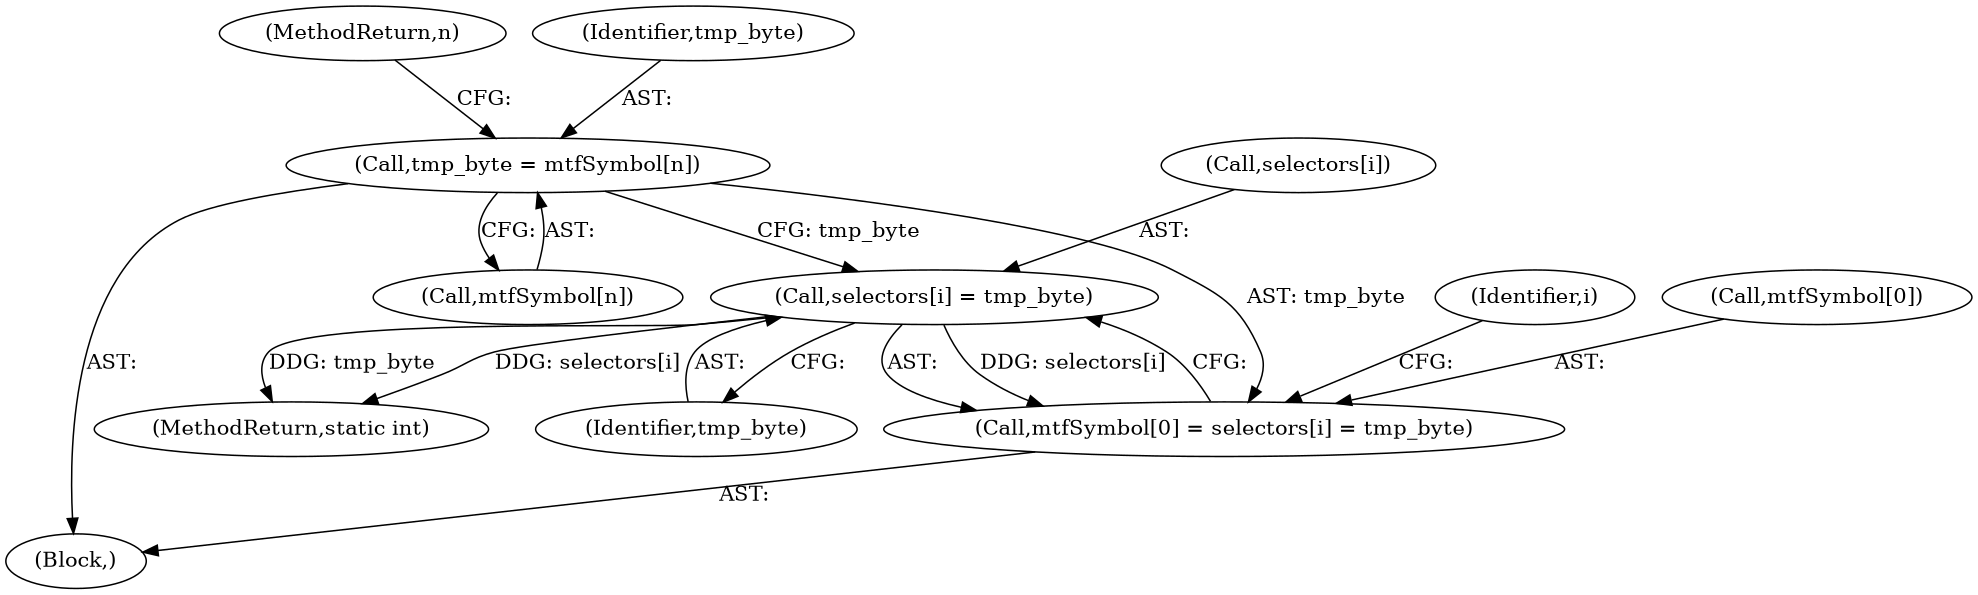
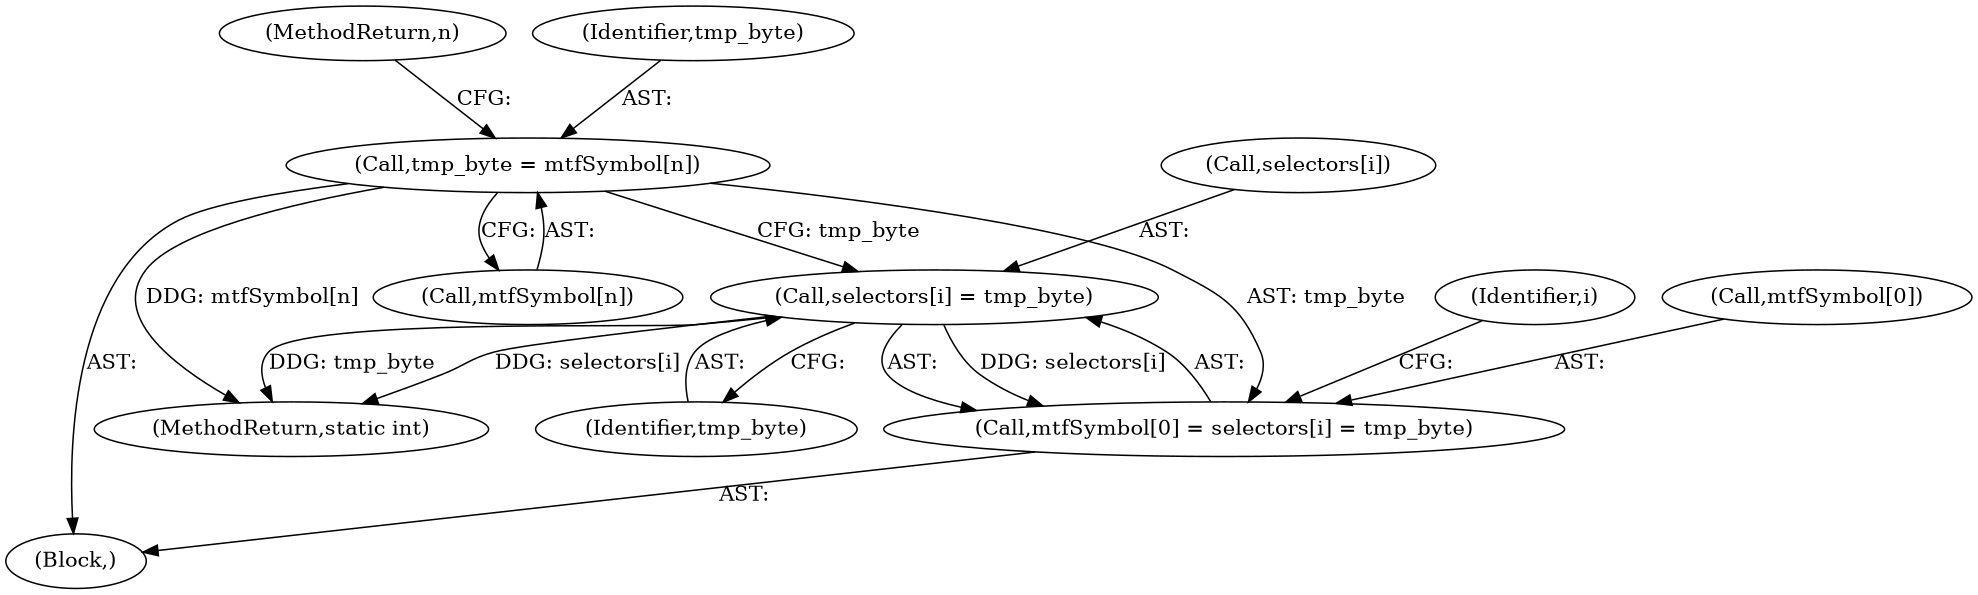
  digraph {
    n1 [label="(Call,selectors[i] = tmp_byte)"]
    n2 [label="(Call,mtfSymbol[0] = selectors[i] = tmp_byte)"]
    n3 [label="(Identifier,tmp_byte)"]
    n4 [label="(MethodReturn,static int)"]
    n5 [label="(Block,)"]
    n6 [label="(Call,tmp_byte = mtfSymbol[n])"]
    n7 [label="(Call,mtfSymbol[n])"]
    n8 [label="(Identifier,i)"]
    n9 [label="(MethodReturn,n)"]
    n10 [label="(Call,mtfSymbol[0])"]
    n11 [label="(Identifier,tmp_byte)"]
    n12 [label="(Call,selectors[i])"]
    n1 -> n2 [label="AST: "]
    n1 -> n2 [label="DDG: selectors[i]"]
    n1 -> n3 [label="CFG: "]
    n1 -> n4 [label="DDG: selectors[i]"]
    n1 -> n4 [label="DDG: tmp_byte"]
-   n2 -> n1 [label="CFG: "]
+   n2 -> n1 [label="AST: "]
    n2 -> n5 [label="AST: "]
    n3 -> n1 [label="AST: "]
    n6 -> n1 [label="CFG: tmp_byte"]
    n6 -> n2 [label="AST: tmp_byte"]
+   n6 -> n4 [label="DDG: mtfSymbol[n]"]
    n6 -> n5 [label="AST: "]
    n6 -> n7 [label="CFG: "]
    n7 -> n6 [label="AST: "]
    n8 -> n2 [label="CFG: "]
    n9 -> n6 [label="CFG: "]
    n10 -> n2 [label="AST: "]
    n11 -> n6 [label="AST: "]
    n12 -> n1 [label="AST: "]
  }
